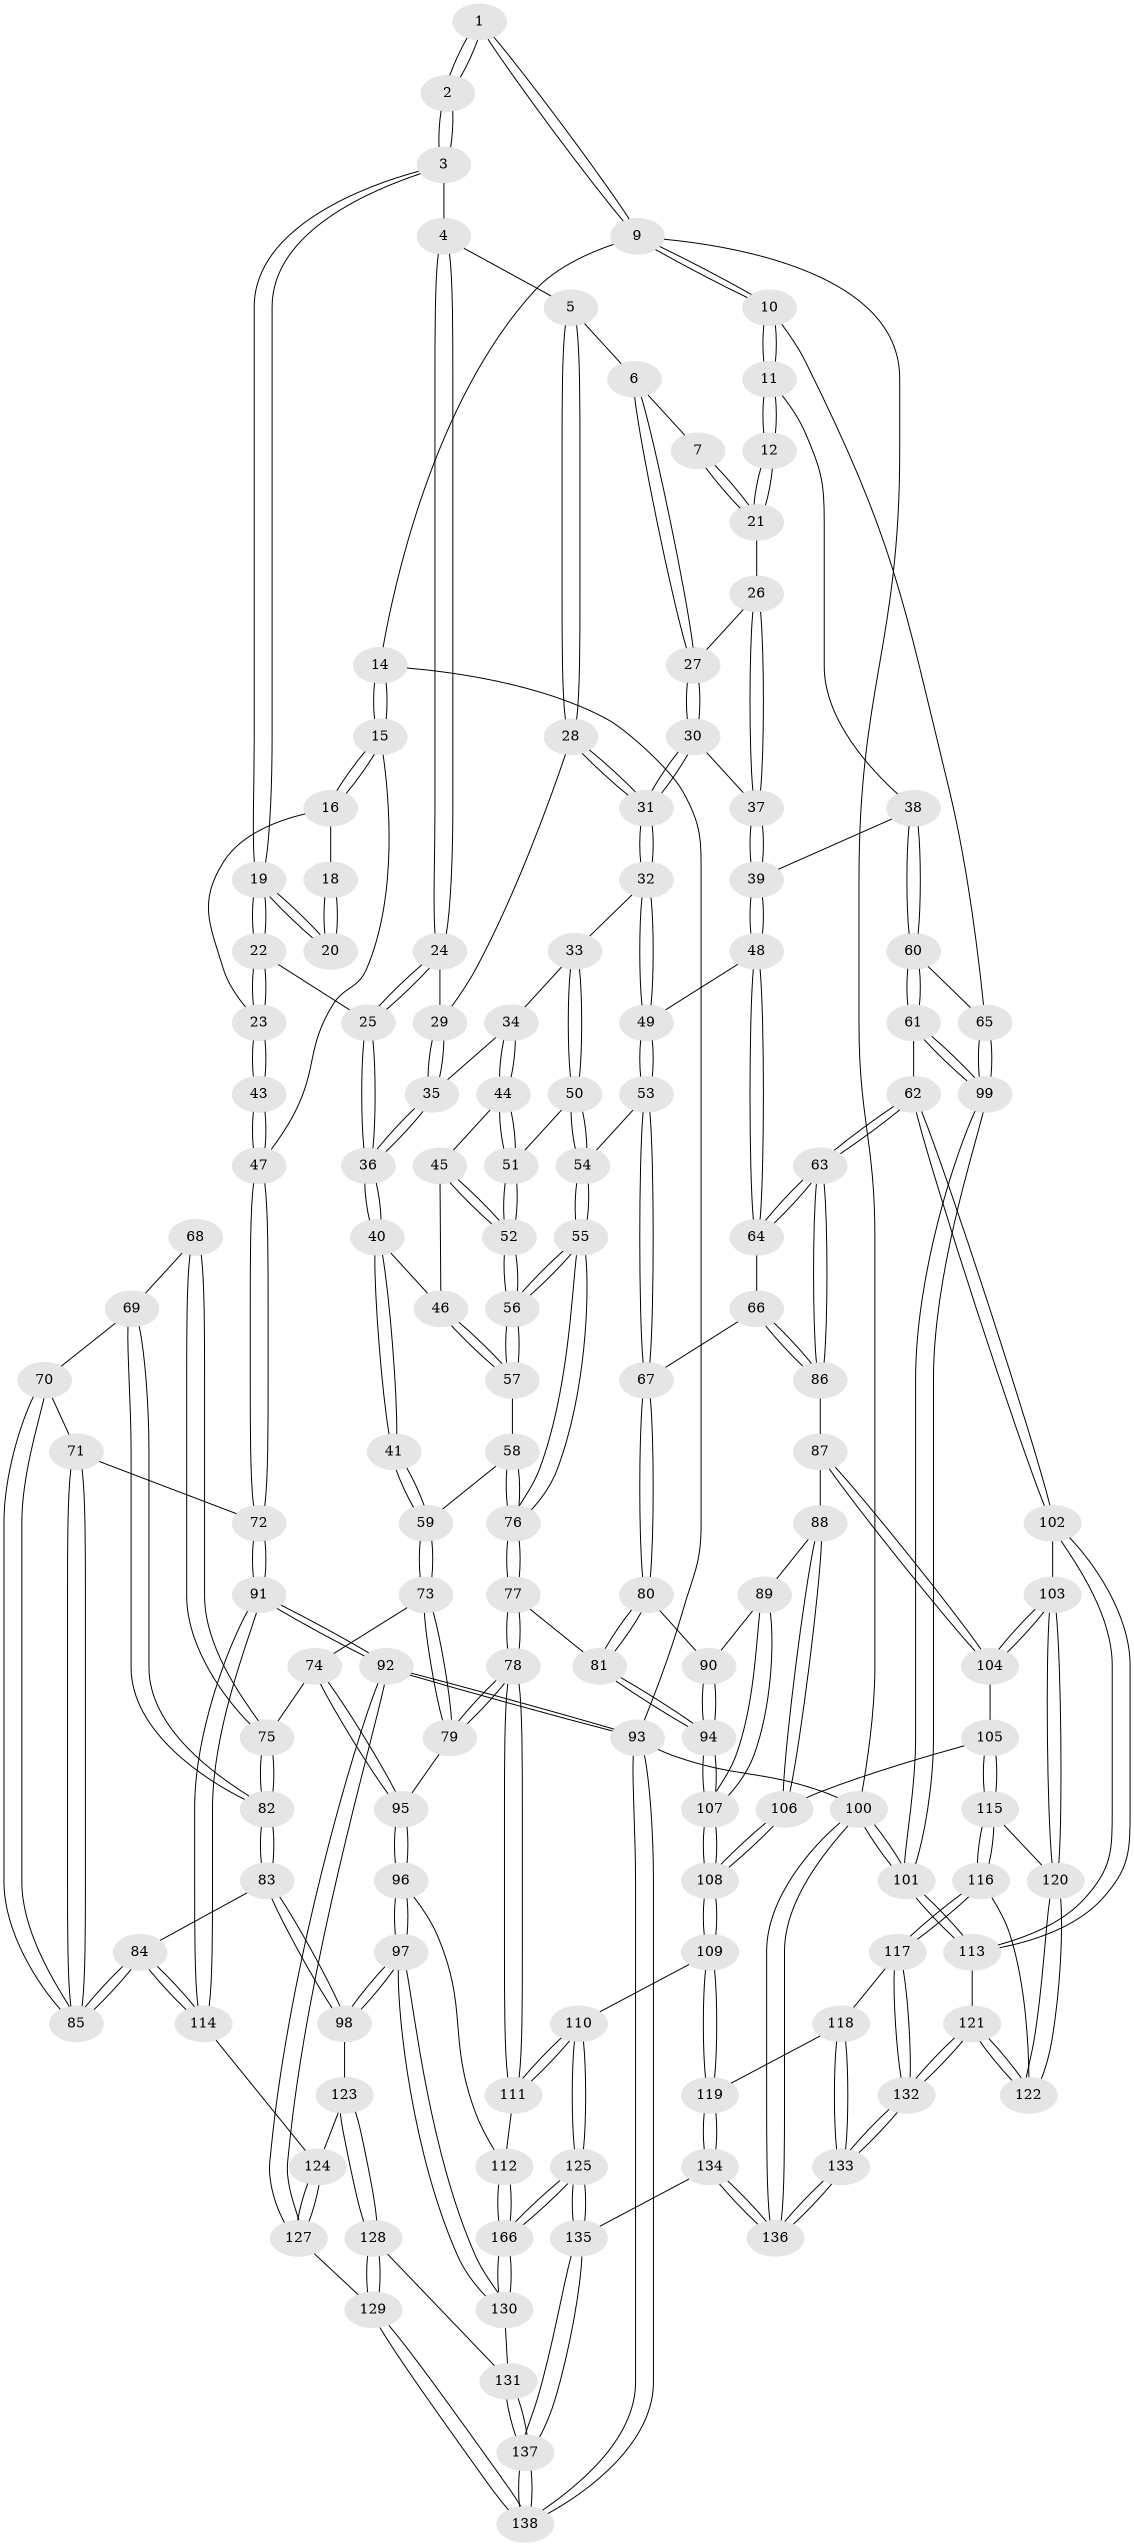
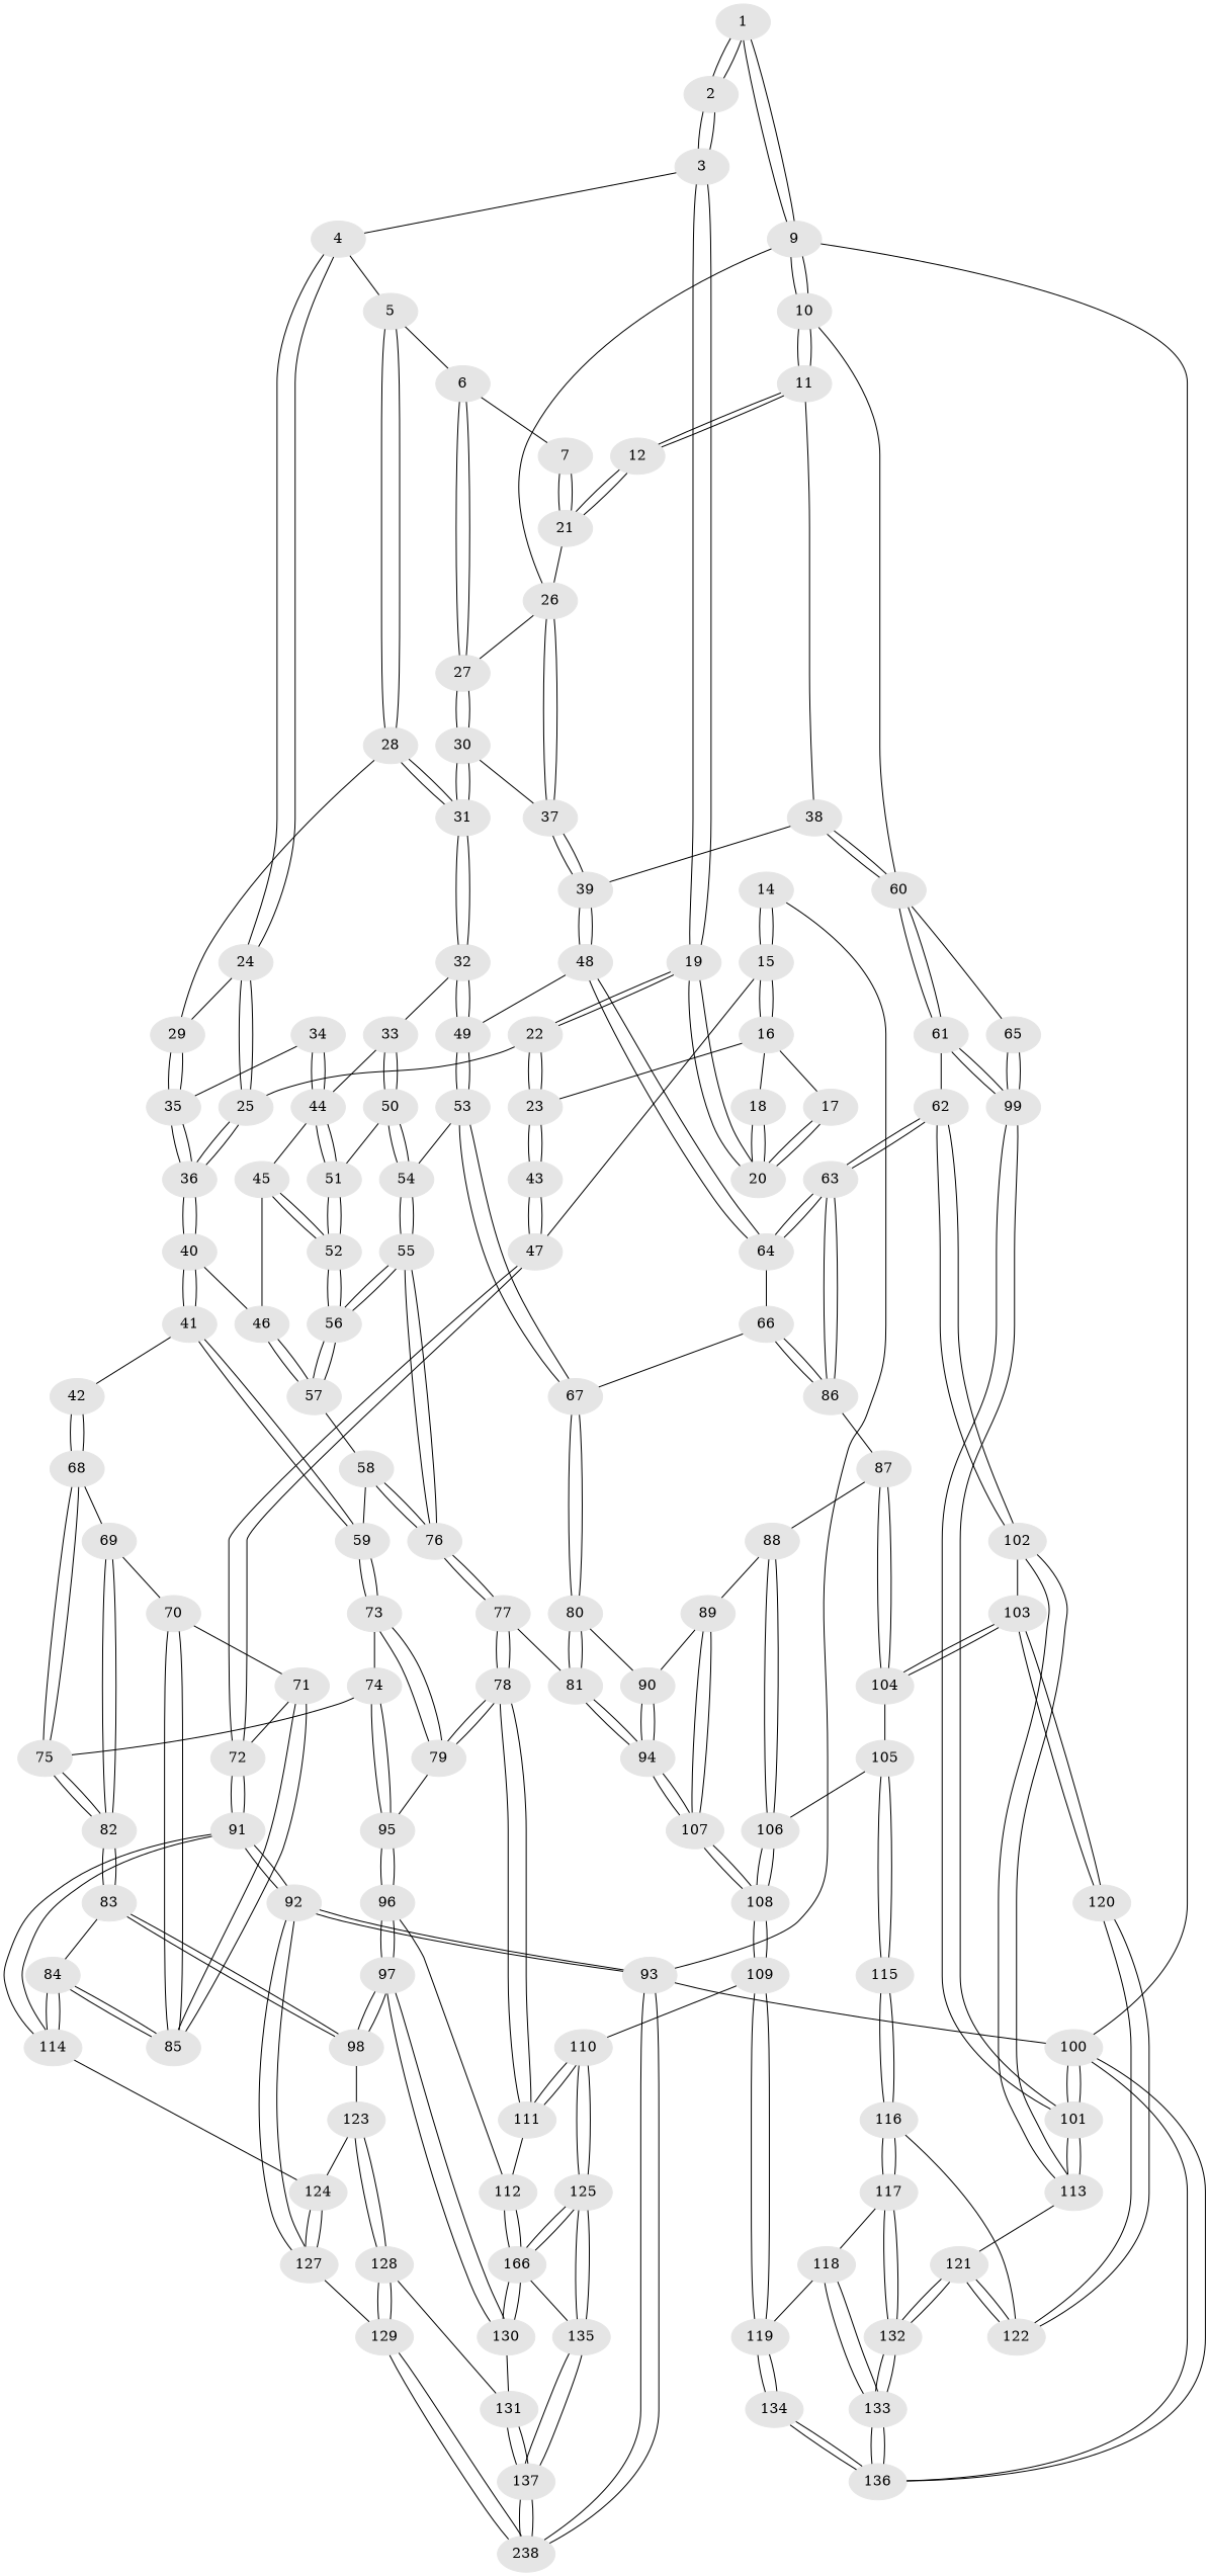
  graph {
    node [color=gray90 style=filled]
    1
    2
    9
    3
    10
    14
    100
    4
    19
    5
    24
    20
    22
    6
    28
    25
    29
    7
    27
    31
    21
    30
    26
    12
    11
    65
    15
    93
    101
    136
    38
    99
    39
    60
    16
    47
-   138
+   138 [label=238]
+   17
    23
    18
    72
    43
    37
    36
    35
    40
    32
    33
    49
    34
    50
    53
    44
    51
    54
    45
    41
    46
    48
    61
    64
+   42
    59
    57
    68
    73
    69
    75
    52
    56
    58
    91
    66
    67
    55
    80
    76
    77
    74
    79
    62
    63
    102
    86
    113
    103
    87
    81
    90
    70
    82
    71
    85
    83
    114
    92
    95
    96
    78
    111
    94
    112
    107
    84
    98
    123
    124
    88
    104
    89
    106
    105
    108
    127
    129
    97
    130
    n118 [label=166]
    131
    128
    121
    120
    122
    115
    116
    109
    110
    119
    125
    134
    135
    132
    117
    118
    133
    137
    1 -- 2
    1 -- 2
    1 -- 9
    1 -- 9
    2 -- 3
    2 -- 3
    9 -- 10
    9 -- 10
-   9 -- 14
+   9 -- 26
    9 -- 100
    3 -- 4
    3 -- 19
    3 -- 19
    10 -- 11
    10 -- 11
-   10 -- 65
+   10 -- 60
    14 -- 15
    14 -- 15
    14 -- 93
    100 -- 101
    100 -- 101
    100 -- 136
    100 -- 136
    4 -- 5
    4 -- 24
    4 -- 24
    19 -- 20
    19 -- 20
    19 -- 22
    19 -- 22
    5 -- 6
    5 -- 28
    5 -- 28
    24 -- 25
    24 -- 25
    24 -- 29
    22 -- 25
    22 -- 23
    22 -- 23
    6 -- 7
    6 -- 27
    6 -- 27
    28 -- 29
    28 -- 31
    28 -- 31
    25 -- 36
    25 -- 36
    29 -- 35
    29 -- 35
    7 -- 21
    7 -- 21
    27 -- 30
    27 -- 30
    31 -- 32
    31 -- 32
    21 -- 26
    30 -- 31
    30 -- 31
    30 -- 37
    26 -- 27
    26 -- 37
    26 -- 37
    12 -- 21
    12 -- 21
    11 -- 12
    11 -- 12
    11 -- 38
    65 -- 99
    65 -- 99
    15 -- 16
    15 -- 16
    15 -- 47
    93 -- 100
    93 -- 138
    93 -- 138
    101 -- 113
    101 -- 113
    38 -- 39
    38 -- 60
    38 -- 60
    99 -- 101
    99 -- 101
    39 -- 48
    39 -- 48
    60 -- 65
    60 -- 61
    60 -- 61
+   16 -- 17
    16 -- 23
    16 -- 18
    47 -- 72
    47 -- 72
+   17 -- 20
+   17 -- 20
    23 -- 43
    23 -- 43
    18 -- 20
    18 -- 20
    72 -- 91
    72 -- 91
    43 -- 47
    43 -- 47
    37 -- 39
    37 -- 39
    36 -- 40
    36 -- 40
    35 -- 36
    35 -- 36
    40 -- 41
    40 -- 41
    40 -- 46
    32 -- 33
    32 -- 49
    32 -- 49
-   33 -- 34
+   33 -- 44
    33 -- 50
    33 -- 50
    49 -- 53
    49 -- 53
    34 -- 35
    34 -- 44
    34 -- 44
    50 -- 51
    50 -- 54
    50 -- 54
    53 -- 54
    53 -- 67
    53 -- 67
    44 -- 51
    44 -- 51
    44 -- 45
    51 -- 52
    51 -- 52
    54 -- 55
    54 -- 55
    45 -- 46
    45 -- 52
    45 -- 52
+   41 -- 42
    41 -- 59
    41 -- 59
    46 -- 57
    46 -- 57
    48 -- 49
    48 -- 64
    48 -- 64
    61 -- 99
    61 -- 99
    61 -- 62
    64 -- 66
+   42 -- 68
+   42 -- 68
    59 -- 73
    59 -- 73
    57 -- 58
    68 -- 69
    68 -- 75
    68 -- 75
    73 -- 74
    73 -- 79
    73 -- 79
    69 -- 70
    69 -- 82
    69 -- 82
    75 -- 82
    75 -- 82
    52 -- 56
    52 -- 56
    56 -- 57
    56 -- 57
    58 -- 59
    58 -- 76
    58 -- 76
    91 -- 114
    91 -- 114
    91 -- 92
    91 -- 92
    66 -- 67
    66 -- 86
    66 -- 86
    67 -- 80
    67 -- 80
    55 -- 56
    55 -- 56
    55 -- 76
    55 -- 76
    80 -- 81
    80 -- 81
    80 -- 90
    76 -- 77
    76 -- 77
    77 -- 81
    77 -- 78
    77 -- 78
    74 -- 75
    74 -- 95
    74 -- 95
    79 -- 95
    62 -- 63
    62 -- 63
    62 -- 102
    62 -- 102
    63 -- 64
    63 -- 64
    63 -- 86
    63 -- 86
    102 -- 113
    102 -- 113
    102 -- 103
    86 -- 87
    113 -- 121
    103 -- 104
    103 -- 104
    103 -- 120
    103 -- 120
    87 -- 88
    87 -- 104
    87 -- 104
    81 -- 94
    81 -- 94
    90 -- 94
    90 -- 94
    70 -- 71
    70 -- 85
    70 -- 85
    82 -- 83
    82 -- 83
    71 -- 72
    71 -- 85
    71 -- 85
    83 -- 84
    83 -- 98
    83 -- 98
    114 -- 124
    92 -- 93
    92 -- 93
    92 -- 127
    92 -- 127
    95 -- 96
    95 -- 96
    96 -- 112
    96 -- 97
    96 -- 97
    78 -- 79
    78 -- 79
    78 -- 111
    78 -- 111
    111 -- 112
    94 -- 107
    94 -- 107
    112 -- n118
    112 -- n118
    107 -- 108
    107 -- 108
    84 -- 85
    84 -- 85
    84 -- 114
    84 -- 114
    98 -- 123
    123 -- 124
    123 -- 128
    123 -- 128
    124 -- 127
    124 -- 127
    88 -- 89
    88 -- 106
    88 -- 106
    104 -- 105
    89 -- 90
    89 -- 107
    89 -- 107
    106 -- 108
    106 -- 108
    105 -- 106
    105 -- 115
    105 -- 115
    108 -- 109
    108 -- 109
    127 -- 129
    129 -- 138
    129 -- 138
    97 -- 98
    97 -- 98
    97 -- 130
    97 -- 130
    130 -- 131
    n118 -- 130
    n118 -- 130
    131 -- 137
    131 -- 137
    128 -- 129
    128 -- 129
    128 -- 131
    121 -- 122
    121 -- 122
    121 -- 132
    121 -- 132
    120 -- 122
    120 -- 122
-   115 -- 120
    115 -- 116
    115 -- 116
    116 -- 122
    116 -- 117
    116 -- 117
    109 -- 110
    109 -- 119
    109 -- 119
    110 -- 111
    110 -- 111
    110 -- 125
    110 -- 125
    119 -- 134
    119 -- 134
    125 -- n118
    125 -- n118
    125 -- 135
    125 -- 135
    134 -- 136
    134 -- 136
-   134 -- 135
+   n118 -- 135
    135 -- 137
    135 -- 137
    132 -- 133
    132 -- 133
    117 -- 132
    117 -- 132
    117 -- 118
    118 -- 119
    118 -- 133
    118 -- 133
    133 -- 136
    133 -- 136
    137 -- 138
    137 -- 138
  }
